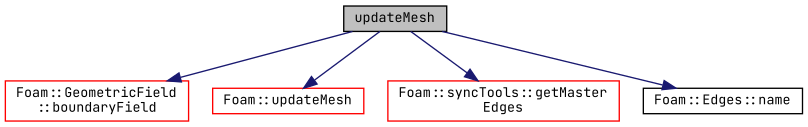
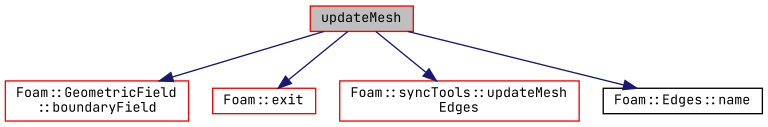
  digraph {
    fontname="JetBrains Mono"
    rankdir=TB
    node [color=red fontname="JetBrains Mono" fontsize=10 shape=record]
    edge [color=midnightblue fontname="JetBrains Mono" fontsize=10 labelfontname=FreeSans labelfontsize=10 style=solid]
-   n1 [color=black fillcolor=grey75 fontcolor=black height=0.2 label=updateMesh style=filled width=0.4]
+   n1 [fillcolor=grey75 fontcolor=black height=0.2 label=updateMesh style=filled width=0.4]
    n2 [height=0.2 label="Foam::GeometricField\l::boundaryField" width=0.4]
-   n3 [height=0.2 label="Foam::updateMesh" width=0.4]
-   n4 [height=0.2 label="Foam::syncTools::getMaster\lEdges" width=0.4]
+   n3 [height=0.2 label="Foam::exit" width=0.4]
+   n4 [height=0.2 label="Foam::syncTools::updateMesh\lEdges" width=0.4]
    n5 [color=black height=0.2 label="Foam::Edges::name" width=0.4]
    n1 -> n2
    n1 -> n3
    n1 -> n4
    n1 -> n5
  }
